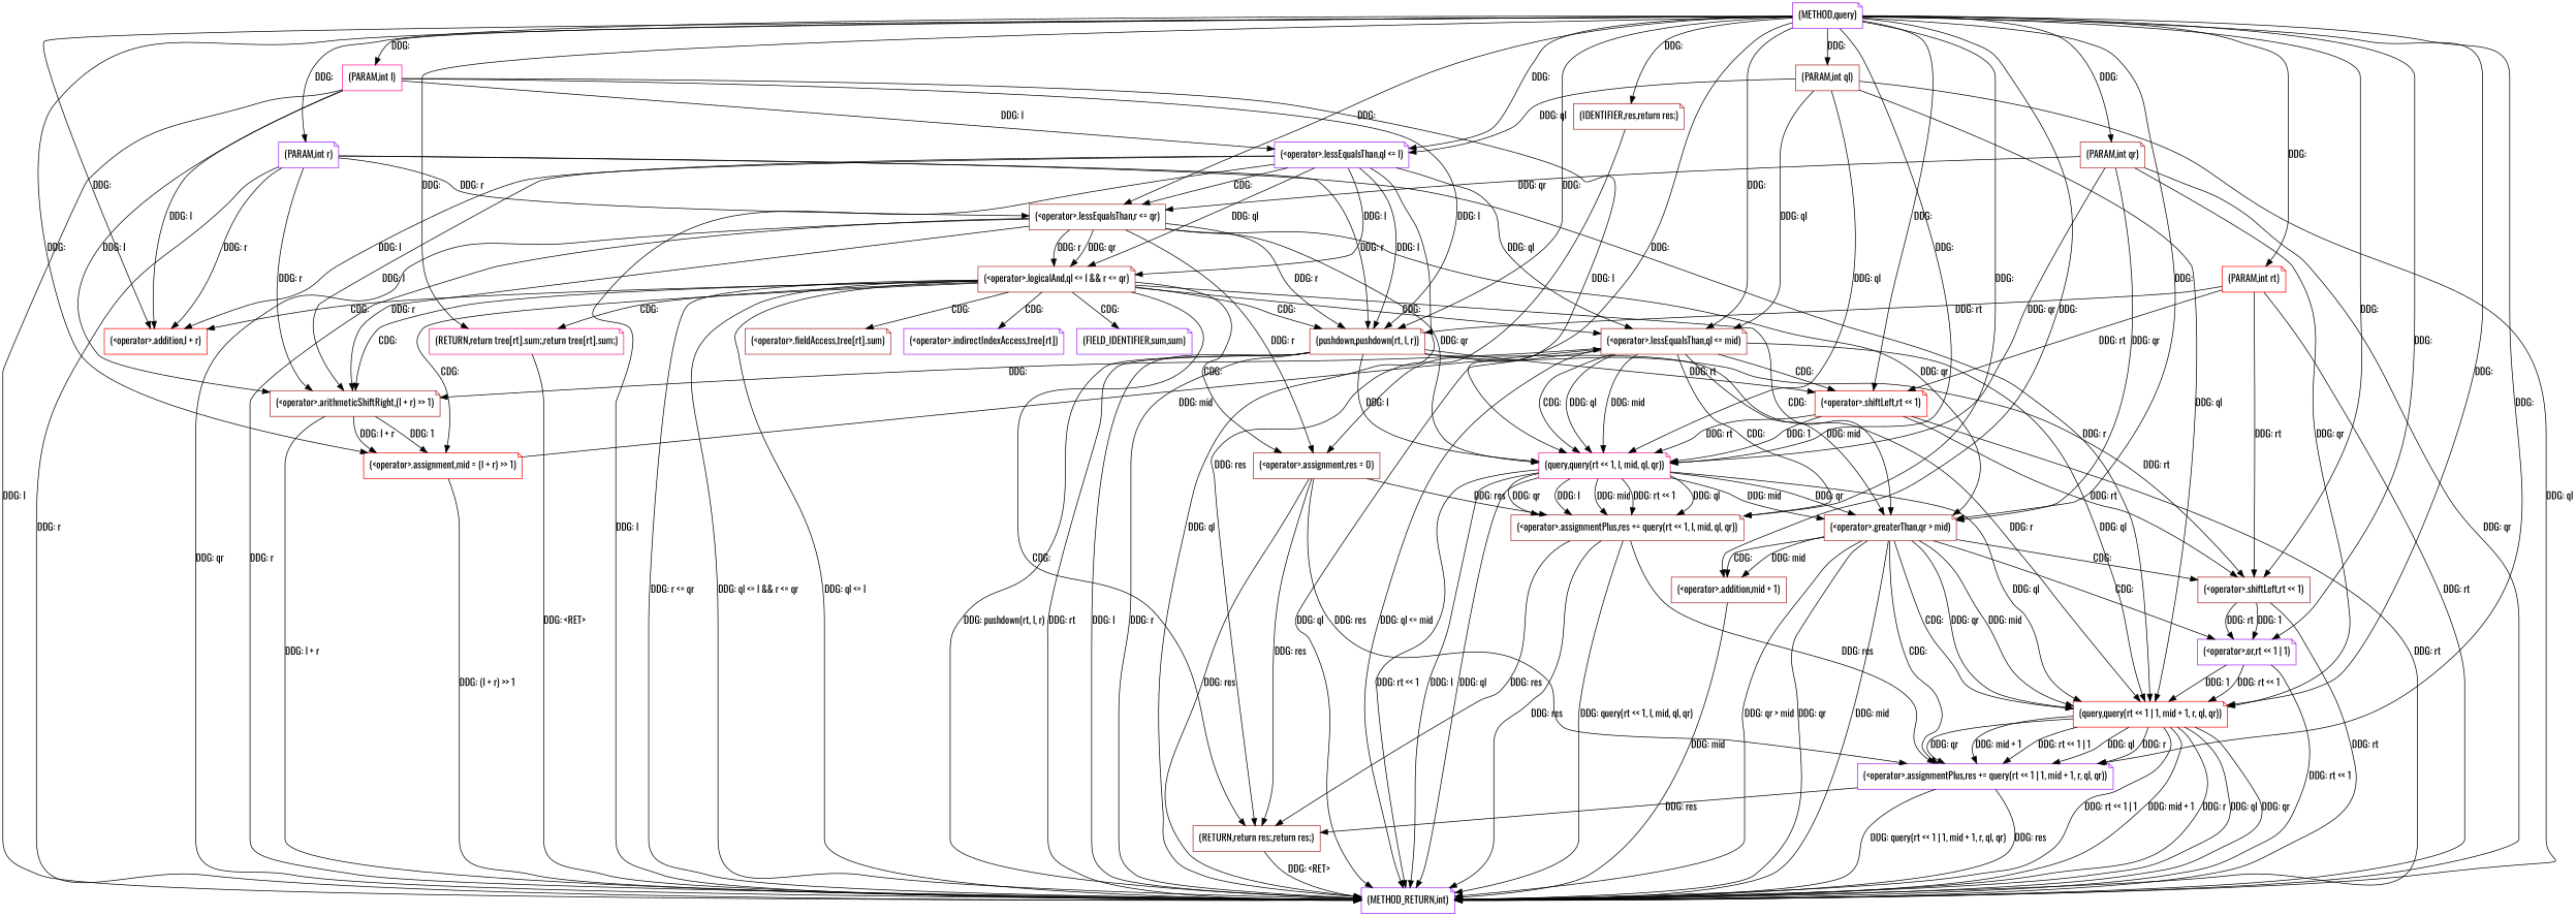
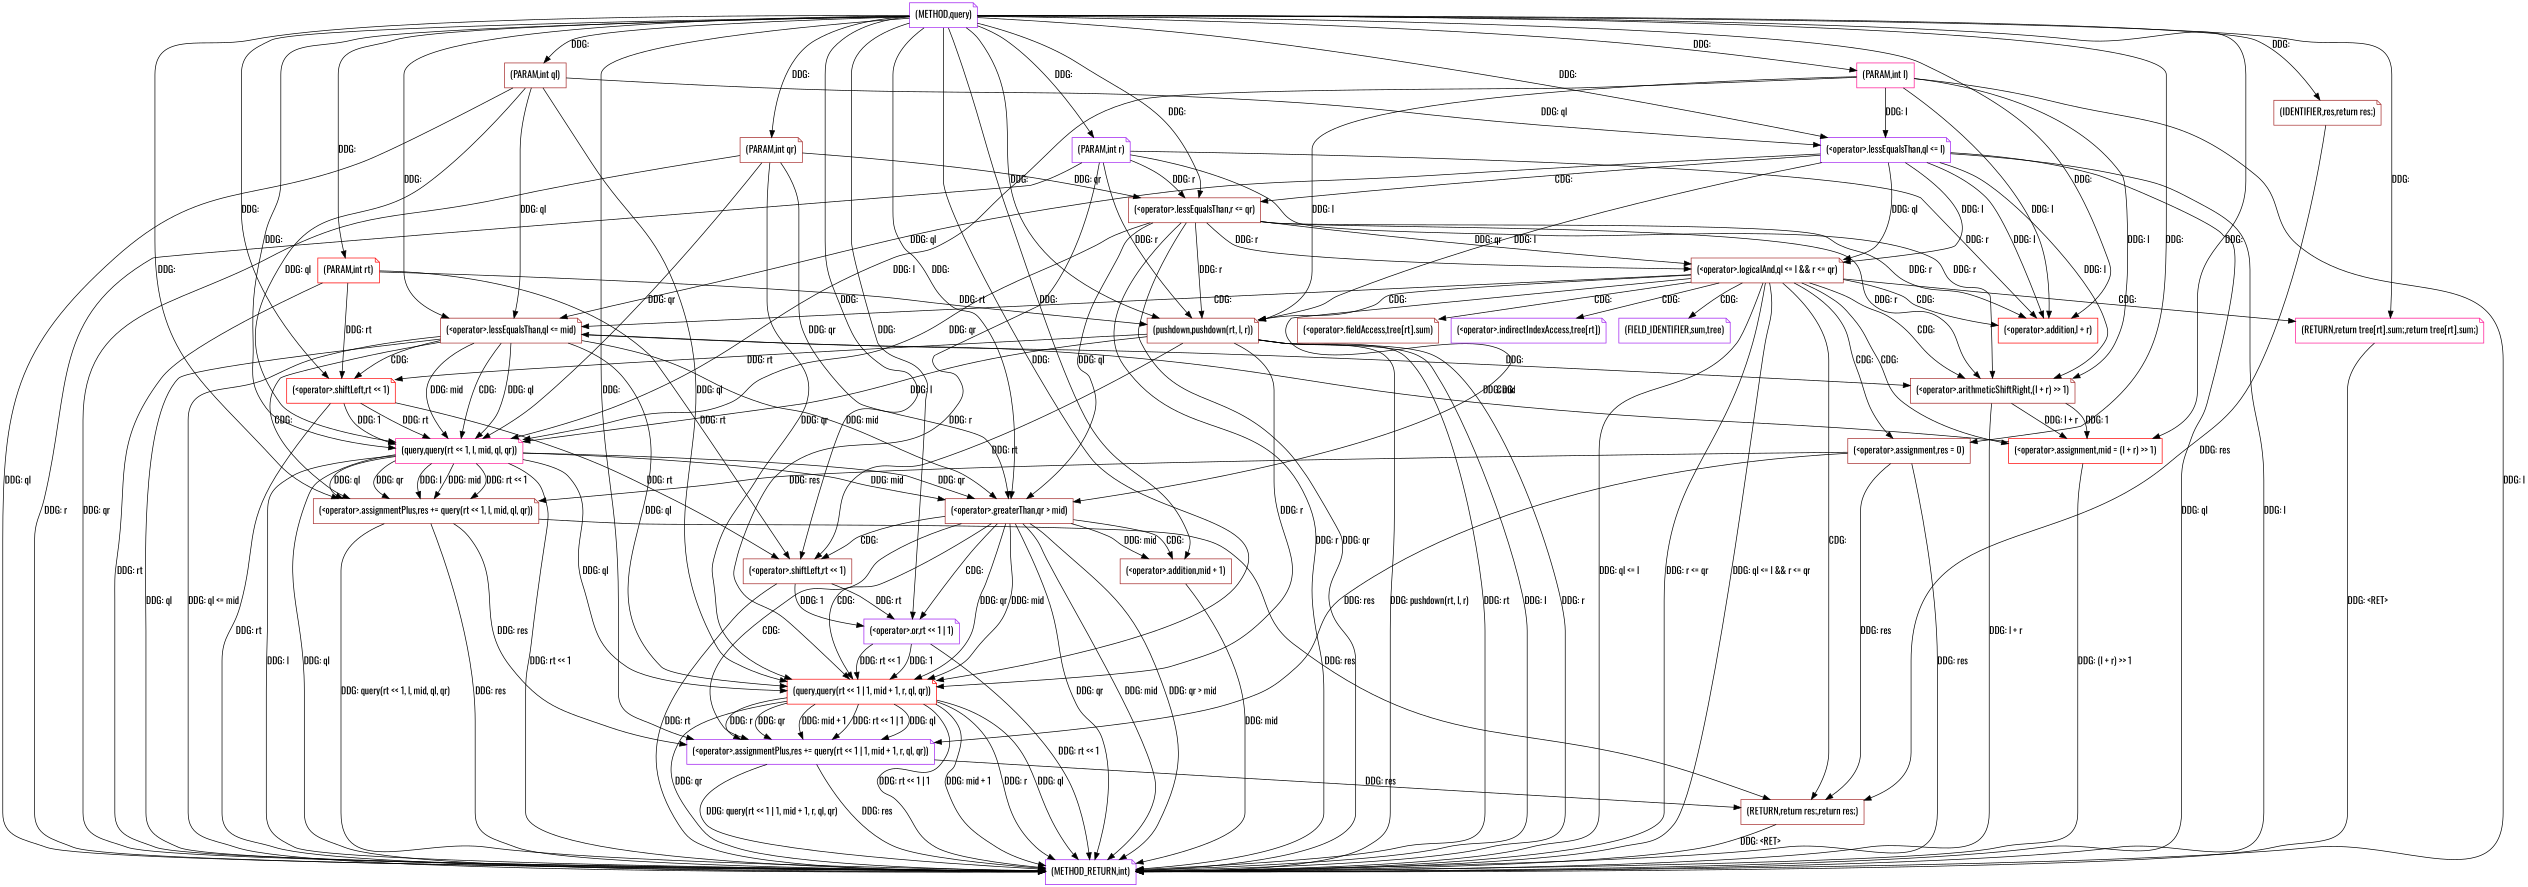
  digraph {
    fontname=Oswald
    node [color=brown fontname=Oswald shape=note]
    edge [fontname=Oswald]
    n1 [color=purple label="(METHOD,query)"]
    n2 [color=red label="(PARAM,int rt)"]
    n3 [color=deeppink label="(PARAM,int l)" shape=box]
    n4 [color=purple label="(PARAM,int r)"]
    n5 [label="(PARAM,int ql)" shape=box]
    n6 [label="(PARAM,int qr)"]
-   n7 [color=red label="(<operator>.assignment,mid = (l + r) >> 1)"]
+   n7 [color=red label="(<operator>.assignment,mid = (l + r) >> 1)" shape=box]
    n8 [label="(<operator>.assignment,res = 0)" shape=box]
    n9 [label="(pushdown,pushdown(rt, l, r))"]
    n10 [label="(<operator>.lessEqualsThan,ql <= mid)"]
-   n11 [label="(<operator>.greaterThan,qr > mid)"]
+   n11 [label="(<operator>.greaterThan,qr > mid)" shape=box]
    n12 [label="(IDENTIFIER,res,return res;)"]
    n13 [color=deeppink label="(RETURN,return tree[rt].sum;,return tree[rt].sum;)"]
    n14 [label="(<operator>.assignmentPlus,res += query(rt << 1, l, mid, ql, qr))"]
    n15 [color=purple label="(<operator>.assignmentPlus,res += query(rt << 1 | 1, mid + 1, r, ql, qr))"]
    n16 [color=purple label="(<operator>.lessEqualsThan,ql <= l)"]
    n17 [label="(<operator>.lessEqualsThan,r <= qr)" shape=box]
    n18 [color=red label="(<operator>.addition,l + r)" shape=box]
    n19 [color=deeppink label="(query,query(rt << 1, l, mid, ql, qr))"]
    n20 [color=red label="(query,query(rt << 1 | 1, mid + 1, r, ql, qr))"]
    n21 [color=red label="(<operator>.shiftLeft,rt << 1)"]
    n22 [color=purple label="(<operator>.or,rt << 1 | 1)"]
    n23 [label="(<operator>.addition,mid + 1)" shape=box]
    n24 [label="(<operator>.shiftLeft,rt << 1)" shape=box]
    n25 [color=purple label="(METHOD_RETURN,int)"]
    n26 [label="(<operator>.arithmeticShiftRight,(l + r) >> 1)"]
    n27 [label="(RETURN,return res;,return res;)" shape=box]
    n28 [label="(<operator>.logicalAnd,ql <= l && r <= qr)"]
    n29 [label="(<operator>.fieldAccess,tree[rt].sum)"]
    n30 [color=purple label="(<operator>.indirectIndexAccess,tree[rt])"]
-   n31 [color=purple label="(FIELD_IDENTIFIER,sum,sum)"]
+   n31 [color=purple label="(FIELD_IDENTIFIER,sum,tree)"]
    n1 -> n2 [label="DDG: "]
    n1 -> n3 [label="DDG: "]
    n1 -> n4 [label="DDG: "]
    n1 -> n5 [label="DDG: "]
    n1 -> n6 [label="DDG: "]
    n1 -> n7 [label="DDG: "]
    n1 -> n8 [label="DDG: "]
    n1 -> n9 [label="DDG: "]
    n1 -> n10 [label="DDG: "]
    n1 -> n11 [label="DDG: "]
    n1 -> n12 [label="DDG: "]
    n1 -> n13 [label="DDG: "]
    n1 -> n14 [label="DDG: "]
    n1 -> n15 [label="DDG: "]
    n1 -> n16 [label="DDG: "]
    n1 -> n17 [label="DDG: "]
    n1 -> n18 [label="DDG: "]
    n1 -> n19 [label="DDG: "]
    n1 -> n20 [label="DDG: "]
    n1 -> n21 [label="DDG: "]
    n1 -> n22 [label="DDG: "]
    n1 -> n23 [label="DDG: "]
    n1 -> n24 [label="DDG: "]
    n2 -> n9 [label="DDG: rt"]
    n2 -> n21 [label="DDG: rt"]
    n2 -> n24 [label="DDG: rt"]
    n2 -> n25 [label="DDG: rt"]
    n3 -> n9 [label="DDG: l"]
    n3 -> n16 [label="DDG: l"]
    n3 -> n18 [label="DDG: l"]
    n3 -> n19 [label="DDG: l"]
    n3 -> n25 [label="DDG: l"]
    n3 -> n26 [label="DDG: l"]
    n4 -> n9 [label="DDG: r"]
    n4 -> n17 [label="DDG: r"]
    n4 -> n18 [label="DDG: r"]
    n4 -> n20 [label="DDG: r"]
    n4 -> n25 [label="DDG: r"]
    n4 -> n26 [label="DDG: r"]
    n5 -> n10 [label="DDG: ql"]
    n5 -> n16 [label="DDG: ql"]
    n5 -> n19 [label="DDG: ql"]
    n5 -> n20 [label="DDG: ql"]
    n5 -> n25 [label="DDG: ql"]
    n6 -> n11 [label="DDG: qr"]
    n6 -> n17 [label="DDG: qr"]
    n6 -> n19 [label="DDG: qr"]
    n6 -> n20 [label="DDG: qr"]
    n6 -> n25 [label="DDG: qr"]
    n7 -> n10 [label="DDG: mid"]
    n7 -> n25 [label="DDG: (l + r) >> 1"]
    n8 -> n14 [label="DDG: res"]
    n8 -> n15 [label="DDG: res"]
    n8 -> n25 [label="DDG: res"]
    n8 -> n27 [label="DDG: res"]
    n9 -> n19 [label="DDG: l"]
    n9 -> n20 [label="DDG: r"]
    n9 -> n21 [label="DDG: rt"]
    n9 -> n24 [label="DDG: rt"]
    n9 -> n25 [label="DDG: rt"]
    n9 -> n25 [label="DDG: l"]
    n9 -> n25 [label="DDG: r"]
    n9 -> n25 [label="DDG: pushdown(rt, l, r)"]
    n10 -> n11 [label="DDG: mid"]
    n10 -> n14 [label="CDG: "]
    n10 -> n19 [label="DDG: ql"]
    n10 -> n19 [label="DDG: mid"]
    n10 -> n19 [label="CDG: "]
    n10 -> n20 [label="DDG: ql"]
    n10 -> n21 [label="CDG: "]
    n10 -> n25 [label="DDG: ql"]
    n10 -> n25 [label="DDG: ql <= mid"]
    n10 -> n26 [label="DDG: "]
    n11 -> n15 [label="CDG: "]
    n11 -> n20 [label="DDG: qr"]
    n11 -> n20 [label="DDG: mid"]
    n11 -> n20 [label="CDG: "]
    n11 -> n22 [label="CDG: "]
    n11 -> n23 [label="DDG: mid"]
    n11 -> n23 [label="CDG: "]
    n11 -> n24 [label="CDG: "]
    n11 -> n25 [label="DDG: qr"]
    n11 -> n25 [label="DDG: mid"]
    n11 -> n25 [label="DDG: qr > mid"]
    n12 -> n27 [label="DDG: res"]
    n13 -> n25 [label="DDG: <RET>"]
    n14 -> n15 [label="DDG: res"]
    n14 -> n25 [label="DDG: res"]
    n14 -> n25 [label="DDG: query(rt << 1, l, mid, ql, qr)"]
    n14 -> n27 [label="DDG: res"]
    n15 -> n25 [label="DDG: res"]
    n15 -> n25 [label="DDG: query(rt << 1 | 1, mid + 1, r, ql, qr)"]
    n15 -> n27 [label="DDG: res"]
    n16 -> n9 [label="DDG: l"]
    n16 -> n10 [label="DDG: ql"]
    n16 -> n17 [label="CDG: "]
    n16 -> n18 [label="DDG: l"]
    n16 -> n25 [label="DDG: ql"]
    n16 -> n25 [label="DDG: l"]
    n16 -> n26 [label="DDG: l"]
    n16 -> n28 [label="DDG: l"]
    n16 -> n28 [label="DDG: ql"]
    n17 -> n9 [label="DDG: r"]
-   n17 -> n11 [label="DDG: qr"]
-   n17 -> n8 [label="DDG: r"]
+   n17 -> n11 [label="DDG: ql"]
+   n17 -> n18 [label="DDG: r"]
    n17 -> n19 [label="DDG: qr"]
    n17 -> n25 [label="DDG: r"]
    n17 -> n25 [label="DDG: qr"]
    n17 -> n26 [label="DDG: r"]
    n17 -> n28 [label="DDG: r"]
    n17 -> n28 [label="DDG: qr"]
    n19 -> n11 [label="DDG: qr"]
    n19 -> n11 [label="DDG: mid"]
    n19 -> n14 [label="DDG: ql"]
    n19 -> n14 [label="DDG: qr"]
    n19 -> n14 [label="DDG: l"]
    n19 -> n14 [label="DDG: mid"]
    n19 -> n14 [label="DDG: rt << 1"]
    n19 -> n20 [label="DDG: ql"]
    n19 -> n25 [label="DDG: rt << 1"]
    n19 -> n25 [label="DDG: l"]
    n19 -> n25 [label="DDG: ql"]
    n20 -> n15 [label="DDG: qr"]
    n20 -> n15 [label="DDG: mid + 1"]
    n20 -> n15 [label="DDG: rt << 1 | 1"]
    n20 -> n15 [label="DDG: ql"]
    n20 -> n15 [label="DDG: r"]
    n20 -> n25 [label="DDG: rt << 1 | 1"]
    n20 -> n25 [label="DDG: mid + 1"]
    n20 -> n25 [label="DDG: r"]
    n20 -> n25 [label="DDG: ql"]
    n20 -> n25 [label="DDG: qr"]
    n21 -> n19 [label="DDG: rt"]
    n21 -> n19 [label="DDG: 1"]
    n21 -> n24 [label="DDG: rt"]
    n21 -> n25 [label="DDG: rt"]
    n22 -> n20 [label="DDG: 1"]
    n22 -> n20 [label="DDG: rt << 1"]
    n22 -> n25 [label="DDG: rt << 1"]
    n23 -> n25 [label="DDG: mid"]
    n24 -> n22 [label="DDG: 1"]
    n24 -> n22 [label="DDG: rt"]
    n24 -> n25 [label="DDG: rt"]
    n26 -> n7 [label="DDG: l + r"]
    n26 -> n7 [label="DDG: 1"]
    n26 -> n25 [label="DDG: l + r"]
    n27 -> n25 [label="DDG: <RET>"]
    n28 -> n7 [label="CDG: "]
    n28 -> n8 [label="CDG: "]
    n28 -> n9 [label="CDG: "]
    n28 -> n10 [label="CDG: "]
    n28 -> n11 [label="CDG: "]
    n28 -> n13 [label="CDG: "]
    n28 -> n18 [label="CDG: "]
    n28 -> n25 [label="DDG: ql <= l"]
    n28 -> n25 [label="DDG: r <= qr"]
    n28 -> n25 [label="DDG: ql <= l && r <= qr"]
    n28 -> n26 [label="CDG: "]
    n28 -> n27 [label="CDG: "]
    n28 -> n29 [label="CDG: "]
    n28 -> n30 [label="CDG: "]
    n28 -> n31 [label="CDG: "]
  }
